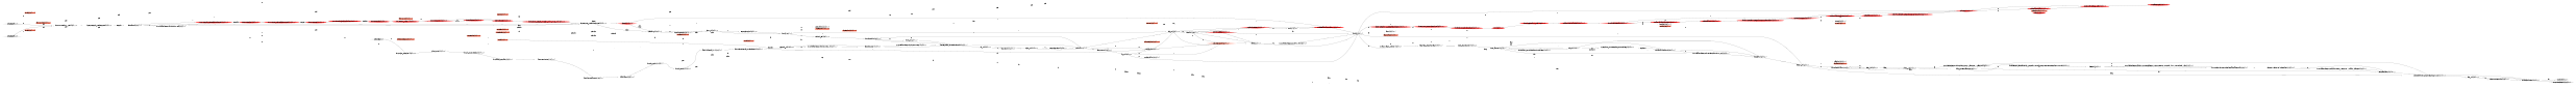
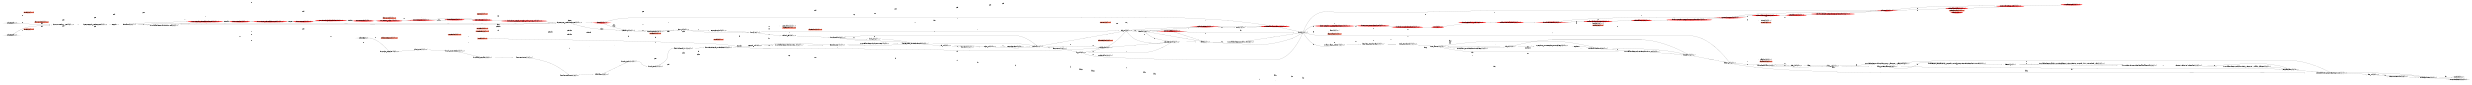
  digraph {
    fontname="DejaVu Serif"
    rankdir=LR
    node [fillcolor=white fontname="DejaVu Serif" shape=ellipse style=filled]
    edge [fontname="DejaVu Serif" style=bold]
    n1 [fillcolor=red label="SearchCriteria<VpcOfferingDetailsVO> sc = sb.create()@@@53@@@['0', '1', '0']"]
    n2 [fillcolor=red label="vpcOfferingDetailsDao.remove(sc)@@@64@@@['0', '1', '0']"]
    n3 [fillcolor=red label="vpcOfferingDetailsDao.remove(sc)@@@57@@@['0', '1', '0']"]
    n4 [fillcolor=red label="sc.setParameters(\"offeringId\",String.valueOf(vpcOffId))@@@54@@@['0', '1', '0']"]
    n5 [fillcolor=red label="detailsVO.add(new VpcOfferingDetailsVO(vpcOffId,ApiConstants.ZONE_ID,String.valueOf(zoneId),false))@@@66@@@['0', '1', '0']"]
    n6 [fillcolor=red label="detailsVO.add(new VpcOfferingDetailsVO(vpcOffId,ApiConstants.DOMAIN_ID,String.valueOf(domainId),false))@@@59@@@['0', '1', '0']"]
    n7 [fillcolor=red label="!filteredDomainIds.equals(existingDomainIds)@@@55@@@['0', '1', '0']" shape=diamond]
    n8 [fillcolor=red label="_vpcOffDao.update(vpcOffId,offering)@@@30@@@['1', '0', '0']" shape=diamond]
    n9 [fillcolor=red label="!_vpcOffDao.update(vpcOffId,offering)@@@43@@@['0', '1', '0']" shape=diamond]
    n10 [label="!validState@@@38@@@['1', '0', '1']" shape=diamond]
    n11 [label="throw new InvalidParameterValueException(\"Incorrect state value: \" + state)@@@39@@@['1', '0', '1']"]
    n12 [label="tags != null@@@42@@@['1', '1', '1']" shape=diamond]
    n13 [fillcolor=red label="List<VpcOfferingDetailsVO> detailsVO = new ArrayList<>()@@@47@@@['0', '1', '0']"]
    n14 [label="return null@@@44@@@['0', '1', '0']"]
    n15 [label="availabilityStr != null@@@58@@@['0', '0', '1']" shape=diamond]
    n16 [label="String oldTags = offeringToUpdate.getTags()@@@45@@@['0', '0', '1']"]
    n17 [label="long zoneId = dataCenter.getId()@@@47@@@['0', '0', '1']"]
    n18 [label="oldTags != null@@@49@@@['0', '0', '1']" shape=diamond]
    n19 [fillcolor=red label="!detailsVO.isEmpty()@@@70@@@['0', '1', '0']" shape=diamond]
    n20 [fillcolor=red label="sb.and(\"offeringId\",sb.entity().getResourceId(),SearchCriteria.Op.EQ)@@@50@@@['0', '1', '0']"]
    n21 [fillcolor=red label="sb.and(\"detailName\",sb.entity().getName(),SearchCriteria.Op.EQ)@@@51@@@['0', '1', '0']"]
    n22 [fillcolor=red label="!filteredZoneIds.equals(existingZoneIds)@@@62@@@['0', '1', '0']" shape=diamond]
    n23 [label="offering.setTags(tags)@@@56@@@['0', '0', '1']"]
    n24 [label="long newPhysicalNetworkId = _networkModel.findPhysicalNetworkId(zoneId,tags,trafficType)@@@48@@@['0', '0', '1']"]
    n25 [fillcolor=red label="SearchBuilder<VpcOfferingDetailsVO> sb = vpcOfferingDetailsDao.createSearchBuilder()@@@49@@@['0', '1', '0']"]
    n26 [label="dataCenters@@@46@@@['0', '0', '1']"]
    n27 [fillcolor=red label="sb.done()@@@52@@@['0', '1', '0']"]
    n28 [label="TrafficType trafficType = offeringToUpdate.getTrafficType()@@@44@@@['0', '0', '1']"]
    n29 [fillcolor=tomato label="DataCenterVO dataCenter@@@46@@@['0', '0', '1']" shape=box]
    n30 [label="List<DataCenterVO> dataCenters = _zoneDao.listAll()@@@43@@@['0', '0', '1']"]
    n31 [label="CallContext.current().setEventDetails(\" Id: \" + vpcOffId)@@@3@@@['1', '1', '0']"]
    n32 [label="final VpcOfferingVO offeringToUpdate = _vpcOffDao.findById(vpcOffId)@@@4@@@['1', '1', '0']"]
    n33 [label="offeringToUpdate == null@@@5@@@['1', '1', '0']" shape=diamond]
    n34 [label="state != null@@@28@@@['1', '1', '0']" shape=diamond]
    n35 [label="VpcOffering.State.values()@@@30@@@['0', '1', '0']"]
    n36 [fillcolor=tomato label="final VpcOffering.State st@@@17@@@['1', '0', '0']" shape=box]
    n37 [label="boolean validState = false@@@29@@@['1', '1', '0']"]
    n38 [label="validState = true@@@34@@@['1', '1', '1']"]
    n39 [fillcolor=tomato label="final VpcOffering.State st@@@30@@@['1', '1', '0']" shape=box]
    n40 [label="st.name().equalsIgnoreCase(state)@@@31@@@['1', '1', '0']" shape=diamond]
    n41 [label="sortKey != null@@@27@@@['1', '1', '1']" shape=diamond]
    n42 [label="offering.setState(st)@@@35@@@['1', '1', '1']"]
    n43 [fillcolor=tomato label="final NetworkOffering.State st@@@32@@@['0', '0', '1']" shape=box]
    n44 [label="final NetworkOfferingVO offering = _networkOfferingDao.createForUpdate(id)@@@20@@@['1', '1', '1']"]
    n45 [label="validState = true@@@32@@@['1', '1', '0']"]
    n46 [label="boolean validState = false@@@31@@@['1', '1', '1']"]
    n47 [label="offering.setSortKey(sortKey)@@@28@@@['0', '0', '1']"]
-   n48 [fillcolor=tomato label="st.name().equalsIgnoreCase(state)@@@33@@@['0', '0', '1']" shape=diamond]
+   n48 [label="st.name().equalsIgnoreCase(state)@@@33@@@['0', '0', '1']" shape=diamond]
    n49 [fillcolor=tomato label="String vpcOfferingName@@@2@@@['0', '1', '0']" shape=box]
    n50 [label="offering.setName(vpcOfferingName)@@@23@@@['1', '1', '0']"]
    n51 [label="vpcOfferingName != null@@@22@@@['1', '1', '0']" shape=diamond]
    n52 [fillcolor=red label="final boolean updateNeeded = vpcOfferingName != null || displayText != null || state != null || sortKey != null@@@19@@@['0', '1', '0']"]
    n53 [label="displayText != null@@@25@@@['1', '1', '0']" shape=diamond]
    n54 [label="throw new InvalidParameterValueException(\"Can't update system network offerings\")@@@18@@@['0', '0', '1']"]
    n55 [label="final VpcOfferingVO offering = _vpcOffDao.createForUpdate(vpcOffId)@@@20@@@['1', '1', '0']"]
    n56 [fillcolor=red label="updateNeeded@@@21@@@['0', '1', '0']" shape=diamond]
    n57 [label="final String displayText = cmd.getDisplayText()@@@3@@@['0', '0', '1']"]
    n58 [label="final Long id = cmd.getId()@@@4@@@['0', '0', '1']"]
    n59 [label="displayText != null@@@24@@@['0', '0', '1']" shape=diamond]
    n60 [label="offering.setDisplayText(displayText)@@@25@@@['0', '0', '1']"]
    n61 [label="final NetworkOfferingVO offeringToUpdate = _networkOfferingDao.findById(id)@@@13@@@['0', '0', '1']"]
    n62 [label="_networkOfferingDao.update(id,offering)@@@86@@@['0', '0', '1']" shape=diamond]
    n63 [label="throw new InvalidParameterValueException(\"unable to find network offering \" + id)@@@15@@@['0', '0', '1']"]
    n64 [label="final String name = cmd.getNetworkOfferingName()@@@5@@@['0', '0', '1']"]
    n65 [label="CallContext.current().setEventDetails(\" Id: \" + id)@@@12@@@['0', '0', '1']"]
    n66 [fillcolor=lightgray label="return _networkOfferingDao.findById(id)@@@87@@@['0', '0', '1']"]
    n67 [label="!offerings.isEmpty() && offerings.get(0).getId() != offeringToUpdate.getId()@@@74@@@['0', '0', '1']" shape=diamond]
    n68 [label="offering.setAvailability(availability)@@@78@@@['0', '0', '1']"]
    n69 [label="throw new InvalidParameterValueException(\"System already has network offering id=\" + offerings.get(0).getId() + \" with availability \" + Availability.Required)@@@75@@@['0', '0', '1']"]
    n70 [label="_ntwkOffServiceMapDao.areServicesSupportedByNetworkOffering(offering.getId(),Service.Lb)@@@81@@@['0', '0', '1']" shape=diamond]
    n71 [fillcolor=tomato label="String displayText@@@2@@@['0', '1', '0']" shape=box]
    n72 [label="offering.setDisplayText(displayText)@@@26@@@['1', '1', '0']"]
    n73 [fillcolor=tomato label="long vpcOffId@@@2@@@['1', '0', '0']" shape=box]
    n74 [label="throw new InvalidParameterValueException(\"Unable to find vpc offering \" + vpcOffId)@@@6@@@['1', '1', '0']"]
    n75 [fillcolor=red label="List<Long> existingDomainIds = vpcOfferingDetailsDao.findDomainIds(vpcOffId)@@@8@@@['0', '1', '0']"]
    n76 [fillcolor=tomato label="String state@@@2@@@['1', '0', '0']" shape=box]
    n77 [label="NetworkOffering.State.values()@@@32@@@['0', '0', '1']"]
    n78 [fillcolor=red label="Collections.sort(existingZoneIds)@@@11@@@['0', '1', '0']"]
    n79 [fillcolor=red label="List<Long> filteredDomainIds = filterChildSubDomains(domainIds)@@@12@@@['0', '1', '0']"]
    n80 [fillcolor=red label="Collections.sort(filteredDomainIds)@@@13@@@['0', '1', '0']"]
    n81 [label="final String availabilityStr = cmd.getAvailability()@@@6@@@['0', '0', '1']"]
    n82 [label="avlb.name().equalsIgnoreCase(availabilityStr)@@@60@@@['0', '0', '1']" shape=diamond]
    n83 [label="final Integer sortKey = cmd.getSortKey()@@@7@@@['0', '0', '1']"]
    n84 [label="availability = avlb@@@61@@@['0', '0', '1']"]
    n85 [label="availability == null@@@64@@@['0', '0', '1']" shape=diamond]
    n86 [label="final Integer maxconn = cmd.getMaxconnections()@@@8@@@['0', '0', '1']"]
    n87 [label="Availability.values()@@@59@@@['0', '0', '1']"]
    n88 [fillcolor=tomato label="final Availability avlb@@@59@@@['0', '0', '1']" shape=box]
    n89 [fillcolor=red label="List<Long> existingZoneIds = vpcOfferingDetailsDao.findZoneIds(vpcOffId)@@@10@@@['0', '1', '0']"]
    n90 [label="long oldPhysicalNetworkId = _networkModel.findPhysicalNetworkId(zoneId,oldTags,trafficType)@@@50@@@['0', '0', '1']"]
    n91 [label="newPhysicalNetworkId != oldPhysicalNetworkId@@@51@@@['0', '0', '1']" shape=diamond]
    n92 [label="throw new InvalidParameterValueException(\"New tags: selects different physical network for zone \" + zoneId)@@@52@@@['0', '0', '1']"]
    n93 [label="final boolean canOffBeRequired = offeringToUpdate.getGuestType() == GuestType.Isolated && _networkModel.areServicesSupportedByNetworkOffering(offeringToUpdate.getId(),Service.SourceNat)@@@69@@@['0', '0', '1']"]
    n94 [label="!canOffBeRequired@@@70@@@['0', '0', '1']" shape=diamond]
    n95 [label="throw new InvalidParameterValueException(\"Availability can be \" + NetworkOffering.Availability.Required + \" only for networkOfferings of type \" + GuestType.Isolated + \" and with \" + Service.SourceNat.getName() + \" enabled\")@@@71@@@['0', '0', '1']"]
    n96 [label="final List<NetworkOfferingVO> offerings = _networkOfferingDao.listByAvailability(Availability.Required,false)@@@73@@@['0', '0', '1']"]
    n97 [fillcolor=red label="Collections.sort(existingDomainIds)@@@9@@@['0', '1', '0']"]
    n98 [fillcolor=red label="vpcOfferingDetailsDao.persist(detailVO)@@@72@@@['0', '1', '0']"]
    n99 [fillcolor=tomato label="VpcOfferingDetailsVO detailVO@@@71@@@['0', '1', '0']" shape=box]
    n100 [fillcolor=red label="detailsVO@@@71@@@['0', '1', '0']"]
    n101 [fillcolor=red label="s_logger.debug(\"Updated VPC offeirng id=\" + vpcOffId)@@@75@@@['0', '1', '0']"]
    n102 [fillcolor=red label="return _vpcOffDao.findById(vpcOffId)@@@76@@@['0', '1', '0']"]
    n103 [label="maxconn != null@@@82@@@['0', '0', '1']" shape=diamond]
    n104 [label="Availability availability = null@@@9@@@['0', '0', '1']"]
    n105 [label="offering.setConcurrentConnections(maxconn)@@@83@@@['0', '0', '1']"]
    n106 [label="final String state = cmd.getState()@@@10@@@['0', '0', '1']"]
    n107 [label="availability == NetworkOffering.Availability.Required@@@68@@@['0', '0', '1']" shape=diamond]
    n108 [fillcolor=tomato label="final List<Long> zoneIds@@@2@@@['0', '1', '0']" shape=box]
    n109 [fillcolor=red label="filteredZoneIds.addAll(zoneIds)@@@16@@@['0', '1', '0']"]
    n110 [fillcolor=red label="CollectionUtils.isNotEmpty(zoneIds)@@@15@@@['0', '1', '0']" shape=diamond]
    n111 [fillcolor=red label="Collections.sort(filteredZoneIds)@@@18@@@['0', '1', '0']"]
    n112 [fillcolor=red label="List<Long> filteredZoneIds = new ArrayList<>()@@@14@@@['0', '1', '0']"]
    n113 [label="throw new InvalidParameterValueException(\"Invalid value for Availability. Supported types: \" + Availability.Required + \", \" + Availability.Optional)@@@65@@@['0', '0', '1']"]
    n114 [label="state != null@@@30@@@['0', '0', '1']" shape=diamond]
    n115 [fillcolor=tomato label="String displayText@@@2@@@['1', '0', '0']" shape=box]
    n116 [label="offeringToUpdate == null@@@14@@@['0', '0', '1']" shape=diamond]
    n117 [label="offeringToUpdate.isSystemOnly()@@@17@@@['0', '0', '1']" shape=diamond]
    n118 [label="name != null@@@21@@@['0', '0', '1']" shape=diamond]
    n119 [label="offering.setName(name)@@@22@@@['0', '0', '1']"]
    n120 [fillcolor=lightgray label="return null@@@90@@@['0', '0', '1']"]
    n121 [label="filteredZoneIds@@@65@@@['0', '1', '0']"]
    n122 [fillcolor=tomato label="Long zoneId@@@65@@@['0', '1', '0']" shape=box]
    n123 [fillcolor=red label="sc.setParameters(\"detailName\",ApiConstants.ZONE_ID)@@@63@@@['0', '1', '0']"]
    n124 [fillcolor=tomato label="Integer sortKey@@@2@@@['1', '0', '0']" shape=box]
    n125 [fillcolor=lightgray label="updateVpcOfferingInternal['0', '1', '0']" shape=diamond]
    n126 [fillcolor=tomato label="String state@@@2@@@['0', '1', '0']" shape=box]
    n127 [fillcolor=tomato label="final List<Long> domainIds@@@2@@@['0', '1', '0']" shape=box]
    n128 [fillcolor=tomato label="Integer sortKey@@@2@@@['0', '1', '0']" shape=box]
    n129 [fillcolor=tomato label="long vpcOffId@@@2@@@['0', '1', '0']" shape=box]
    n130 [fillcolor=red label="sc.setParameters(\"detailName\",ApiConstants.DOMAIN_ID)@@@56@@@['0', '1', '0']"]
    n131 [fillcolor=tomato label="Long domainId@@@58@@@['0', '1', '0']" shape=box]
    n132 [label="filteredDomainIds@@@58@@@['0', '1', '0']"]
    n133 [label="final String tags = cmd.getTags()@@@11@@@['0', '0', '1']"]
    n134 [fillcolor=tomato label="final UpdateNetworkOfferingCmd cmd@@@2@@@['0', '0', '1']" shape=box]
    n135 [fillcolor=lightgray label="updateVpcOfferingInternal['1', '0', '0']" shape=diamond]
    n136 [fillcolor=tomato label="String vpcOfferingName@@@2@@@['1', '0', '0']" shape=box]
    n137 [fillcolor=lightgray label="updateNetworkOffering['0', '0', '1']" shape=diamond]
    n1 -> n2 [label=sc style=solid]
    n1 -> n3 [label=sc style=solid]
    n1 -> n4
    n2 -> n5
    n3 -> n6
    n4 -> n7
    n5 -> n19
    n6 -> n22
    n7 -> n3 [label=true style=dotted]
    n7 -> n6 [label=true style=dotted]
    n7 -> n22
    n7 -> n130
    n7 -> n130 [label=true style=dotted]
    n7 -> n131 [label=true style=dotted]
    n7 -> n132 [label=true style=dotted]
    n8 -> n9 [label=0 style=dashed]
    n8 -> n10 [label=true style=dotted]
    n8 -> n10
    n8 -> n11 [label=true style=dotted]
    n8 -> n12 [label=false style=dotted]
    n8 -> n12
    n9 -> n13
    n9 -> n14 [label=true style=dotted]
    n9 -> n14
    n10 -> n11 [label=true style=dotted]
    n10 -> n11
    n10 -> n12
    n11 -> n12
    n12 -> n1 [label=true style=dotted]
    n12 -> n4 [label=true style=dotted]
    n12 -> n7 [label=true style=dotted]
    n12 -> n15
    n12 -> n16 [label=true style=dotted]
    n12 -> n17 [label=true style=dotted]
    n12 -> n18 [label=true style=dotted]
    n12 -> n19
    n12 -> n20 [label=true style=dotted]
    n12 -> n21 [label=true style=dotted]
    n12 -> n22 [label=true style=dotted]
    n12 -> n23 [label=true style=dotted]
    n12 -> n24 [label=true style=dotted]
    n12 -> n25
    n12 -> n25 [label=true style=dotted]
    n12 -> n26 [label=true style=dotted]
    n12 -> n27 [label=true style=dotted]
    n12 -> n28 [label=true style=dotted]
    n12 -> n29 [label=true style=dotted]
    n12 -> n30
    n12 -> n30 [label=true style=dotted]
    n13 -> n12
    n14 -> n13
    n15 -> n70
    n15 -> n82
    n15 -> n82 [label=true style=dotted]
    n15 -> n85 [label=true style=dotted]
    n15 -> n87 [label=true style=dotted]
    n15 -> n88 [label=true style=dotted]
    n16 -> n17
    n16 -> n18 [label=oldTags style=solid]
    n16 -> n90 [label=oldTags style=solid]
    n17 -> n24 [label=zoneId style=solid]
    n17 -> n24
    n17 -> n90 [label=zoneId style=solid]
    n17 -> n92 [label=zoneId style=solid]
    n18 -> n17
    n18 -> n23
    n18 -> n90 [label=true style=dotted]
    n18 -> n90
    n18 -> n91 [label=true style=dotted]
    n19 -> n98 [label=true style=dotted]
    n19 -> n98
    n19 -> n99 [label=true style=dotted]
    n19 -> n100 [label=true style=dotted]
    n19 -> n101
    n20 -> n21
    n21 -> n27
    n22 -> n2 [label=true style=dotted]
    n22 -> n5 [label=true style=dotted]
    n22 -> n19
    n22 -> n121 [label=true style=dotted]
    n22 -> n122 [label=true style=dotted]
    n22 -> n123 [label=true style=dotted]
    n22 -> n123
    n23 -> n15
    n24 -> n18
    n24 -> n91 [label=newPhysicalNetworkId style=solid]
    n25 -> n20
    n27 -> n1
    n28 -> n16
    n28 -> n24 [label=trafficType style=solid]
    n28 -> n90 [label=trafficType style=solid]
    n30 -> n28
    n31 -> n32
    n32 -> n33
    n32 -> n33 [label=offeringToUpdate style=solid]
    n33 -> n55
    n33 -> n74
    n33 -> n74 [label=true style=dotted]
    n33 -> n75
    n34 -> n35 [label=true style=dotted]
    n34 -> n36 [label=true style=dotted]
    n34 -> n37
    n34 -> n37 [label=true style=dotted]
    n34 -> n38
    n34 -> n39 [label=true style=dotted]
    n34 -> n40 [label=true style=dotted]
    n34 -> n41 [label=true style=dotted]
    n37 -> n40
    n38 -> n8
    n38 -> n9
    n38 -> n12 [label=0 style=dashed]
    n38 -> n42 [label=true style=dotted]
    n38 -> n42
    n39 -> n43 [label=0 style=dashed]
    n40 -> n41
    n40 -> n44 [label=true style=dotted]
    n40 -> n45
    n40 -> n45 [label=true style=dotted]
    n41 -> n38
    n41 -> n46 [label=true style=dotted]
    n41 -> n46
    n41 -> n47 [label=true style=dotted]
    n41 -> n47
    n42 -> n8
    n42 -> n9
    n42 -> n10
    n42 -> n48
    n44 -> n40
    n44 -> n41
    n44 -> n62 [label=offering style=solid]
    n44 -> n118
    n45 -> n44
    n46 -> n38
    n46 -> n48
    n47 -> n114
    n48 -> n10
    n48 -> n38 [label=true style=dotted]
    n48 -> n38
    n48 -> n42 [label=true style=dotted]
    n49 -> n50 [label=vpcOfferingName style=solid]
    n49 -> n51 [label=vpcOfferingName style=solid]
    n49 -> n52 [label=vpcOfferingName style=solid]
    n50 -> n53
    n51 -> n50
    n51 -> n50 [label=true style=dotted]
    n51 -> n53
    n51 -> n54 [label=0 style=dashed]
    n52 -> n55
    n52 -> n56 [label=updateNeeded style=solid]
    n53 -> n34
    n53 -> n72
    n53 -> n72 [label=true style=dotted]
    n54 -> n44
    n55 -> n8 [label=offering style=solid]
    n55 -> n51
    n55 -> n56
    n56 -> n9 [label=true style=dotted]
    n56 -> n13
    n56 -> n34 [label=true style=dotted]
    n56 -> n38 [label=true style=dotted]
    n56 -> n51 [label=true style=dotted]
    n56 -> n51
    n56 -> n53 [label=true style=dotted]
    n57 -> n58
    n57 -> n59 [label=displayText style=solid]
    n57 -> n60 [label=displayText style=solid]
    n58 -> n44 [label=id style=solid]
    n58 -> n61 [label=id style=solid]
    n58 -> n62 [label=id style=solid]
    n58 -> n63 [label=id style=solid]
    n58 -> n64
    n58 -> n65 [label=id style=solid]
    n58 -> n66 [label=id style=solid]
    n59 -> n41
    n59 -> n60 [label=true style=dotted]
    n59 -> n60
    n60 -> n41
    n61 -> n116 [label=offeringToUpdate style=solid]
    n61 -> n116
    n62 -> n66 [label=true style=dotted]
    n62 -> n66
    n62 -> n120 [label=false style=dotted]
    n62 -> n120
    n63 -> n117
    n64 -> n81
    n64 -> n118 [label=name style=solid]
    n64 -> n119 [label=name style=solid]
    n65 -> n61
    n67 -> n68
    n67 -> n69
    n67 -> n69 [label=true style=dotted]
    n68 -> n70
    n69 -> n68
    n70 -> n62
    n70 -> n103 [label=true style=dotted]
    n70 -> n103
    n71 -> n52 [label=displayText style=solid]
    n71 -> n53 [label=displayText style=solid]
    n71 -> n72 [label=displayText style=solid]
    n72 -> n34
    n73 -> n8 [label=vpcOffId style=solid]
    n73 -> n10 [label=vpcOffId style=solid]
    n73 -> n11 [label=vpcOffId style=solid]
    n73 -> n31 [label=vpcOffId style=solid]
    n73 -> n32 [label=vpcOffId style=solid]
    n73 -> n55 [label=vpcOffId style=solid]
    n73 -> n74 [label=vpcOffId style=solid]
    n74 -> n55
    n74 -> n63 [label=0 style=dashed]
    n74 -> n75
    n75 -> n97 [label=existingDomainIds style=solid]
    n75 -> n97
    n76 -> n34 [label=state style=solid]
    n76 -> n40 [label=state style=solid]
    n76 -> n46 [label=state style=solid]
    n78 -> n79
    n79 -> n80 [label=filteredDomainIds style=solid]
    n79 -> n80
    n80 -> n112
    n81 -> n15 [label=availabilityStr style=solid]
    n81 -> n82 [label=availabilityStr style=solid]
    n81 -> n83
    n82 -> n84
    n82 -> n84 [label=true style=dotted]
    n82 -> n85
    n83 -> n41 [label=sortKey style=solid]
    n83 -> n47 [label=sortKey style=solid]
    n83 -> n86
    n84 -> n68 [label=availability style=solid]
    n84 -> n82
    n84 -> n85 [label=availability style=solid]
    n84 -> n85
    n84 -> n107 [label=availability style=solid]
    n85 -> n68 [label=false style=dotted]
    n85 -> n107 [label=false style=dotted]
    n85 -> n107
    n85 -> n113 [label=true style=dotted]
    n85 -> n113
    n86 -> n103 [label=maxconn style=solid]
    n86 -> n104
    n86 -> n105 [label=maxconn style=solid]
    n89 -> n78
    n89 -> n78 [label=existingZoneIds style=solid]
    n90 -> n91 [label=oldPhysicalNetworkId style=solid]
    n90 -> n91
    n91 -> n17
    n91 -> n23
    n91 -> n92
    n91 -> n92 [label=true style=dotted]
    n92 -> n17
    n92 -> n23
    n93 -> n94
    n94 -> n95 [label=true style=dotted]
    n94 -> n95
    n94 -> n96
    n95 -> n96
    n96 -> n67
    n97 -> n89
    n98 -> n101
    n101 -> n102
    n103 -> n62
    n103 -> n105
    n103 -> n105 [label=true style=dotted]
    n104 -> n68 [label=availability style=solid]
    n104 -> n85 [label=availability style=solid]
    n104 -> n106
    n104 -> n107 [label=availability style=solid]
    n105 -> n62
    n106 -> n11 [label=state style=solid]
    n106 -> n48 [label=state style=solid]
    n106 -> n114 [label=state style=solid]
    n106 -> n133
    n107 -> n67 [label=true style=dotted]
    n107 -> n68
    n107 -> n93
    n107 -> n93 [label=true style=dotted]
    n107 -> n94 [label=true style=dotted]
    n107 -> n96 [label=true style=dotted]
    n108 -> n109 [label=zoneIds style=solid]
    n108 -> n110 [label=zoneIds style=solid]
    n109 -> n111
    n110 -> n109 [label=true style=dotted]
    n110 -> n109
    n110 -> n111
    n111 -> n52
    n112 -> n110
    n112 -> n111 [label=filteredZoneIds style=solid]
    n113 -> n70
    n114 -> n10 [label=true style=dotted]
    n114 -> n12
    n114 -> n43 [label=true style=dotted]
    n114 -> n46
    n114 -> n46 [label=true style=dotted]
    n114 -> n48 [label=true]
    n114 -> n77 [label=true style=dotted]
    n115 -> n53 [label=displayText style=solid]
    n115 -> n72 [label=displayText style=solid]
    n116 -> n63 [label=true style=dotted]
    n116 -> n63
    n116 -> n117
    n117 -> n44
    n117 -> n54
    n117 -> n54 [label=true style=dotted]
    n118 -> n59
    n118 -> n119
    n118 -> n119 [label=true style=dotted]
    n119 -> n59
    n123 -> n2
    n124 -> n38 [label=sortKey style=solid]
    n124 -> n42 [label=sortKey style=solid]
    n125 -> n31
    n125 -> n49 [label=true style=dotted]
    n125 -> n71 [label=true style=dotted]
    n125 -> n108 [label=true style=dotted]
    n125 -> n126 [label=true style=dotted]
    n125 -> n127 [label=true style=dotted]
    n125 -> n128 [label=true style=dotted]
    n125 -> n129 [label=true style=dotted]
    n126 -> n34 [label=state style=solid]
    n126 -> n40 [label=state style=solid]
    n126 -> n46 [label=state]
    n126 -> n52 [label=state style=solid]
    n127 -> n79 [label=domainIds style=solid]
    n128 -> n38 [label=sortKey style=solid]
    n128 -> n42 [label=sortKey style=solid]
    n128 -> n52 [label=sortKey style=solid]
    n129 -> n4 [label=vpcOffId style=solid]
    n129 -> n5 [label=vpcOffId style=solid]
    n129 -> n6 [label=vpcOffId style=solid]
    n129 -> n31 [label=vpcOffId style=solid]
    n129 -> n32 [label=vpcOffId style=solid]
    n129 -> n55 [label=vpcOffId style=solid]
    n129 -> n74 [label=vpcOffId style=solid]
    n129 -> n75 [label=vpcOffId style=solid]
    n129 -> n89 [label=vpcOffId style=solid]
    n129 -> n101 [label=vpcOffId style=solid]
    n129 -> n102 [label=vpcOffId style=solid]
    n130 -> n3
    n133 -> n12 [label=tags style=solid]
    n133 -> n23 [label=tags style=solid]
    n133 -> n24 [label=tags style=solid]
    n133 -> n65
    n135 -> n31
    n135 -> n73 [label=true style=dotted]
    n135 -> n76 [label=true style=dotted]
    n135 -> n115 [label=true style=dotted]
    n135 -> n124 [label=true style=dotted]
    n135 -> n136 [label=true style=dotted]
    n136 -> n50 [label=vpcOfferingName style=solid]
    n136 -> n51 [label=vpcOfferingName style=solid]
    n136 -> n126 [label=0 style=dashed]
    n137 -> n57
    n137 -> n134 [label=true style=dotted]
  }
